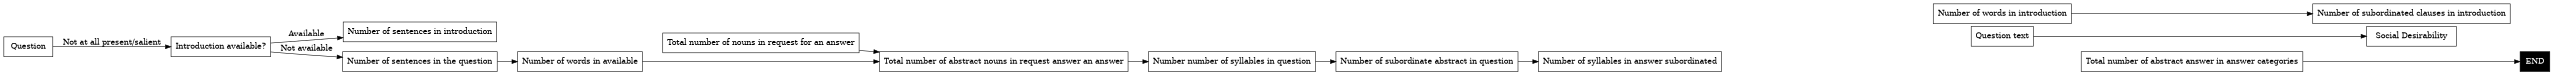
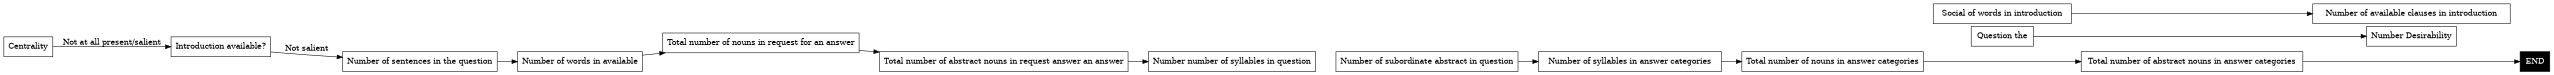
  digraph {
    rankdir=LR
    node [shape=box]
    END [color=black fontcolor=white style=filled]
-   n2 [label="Social Desirability"]
-   "Question text"
-   n4 [label=Question]
+   n2 [label="Number Desirability"]
+   "Question text" [label="Question the"]
+   n4 [label=Centrality]
    n5 [label="Introduction available?"]
-   n6 [label="Number of sentences in introduction"]
    n7 [label="Number of sentences in the question"]
    n8 [label="Number of words in available"]
-   n9 [label="Number of words in introduction"]
-   n10 [label="Number of subordinated clauses in introduction"]
+   n9 [label="Social of words in introduction"]
+   n10 [label="Number of available clauses in introduction"]
    n11 [label="Total number of nouns in request for an answer"]
    n12 [label="Total number of abstract nouns in request answer an answer"]
    n13 [label="Number number of syllables in question"]
    n14 [label="Number of subordinate abstract in question"]
-   n15 [label="Number of syllables in answer subordinated"]
-   n17 [label="Total number of abstract answer in answer categories"]
+   n15 [label="Number of syllables in answer categories"]
+   n16 [label="Total number of nouns in answer categories"]
+   n17 [label="Total number of abstract nouns in answer categories"]
    subgraph sub_1 {
      rank=sink
      END
    }
    "Question text" -> n2
    n4 -> n5 [label="Not at all present/salient"]
-   n5 -> n6 [label=Available]
-   n5 -> n7 [label="Not available"]
+   n5 -> n7 [label="Not salient"]
    n7 -> n8
-   n8 -> n12
+   n8 -> n11
    n9 -> n10
    n11 -> n12
    n12 -> n13
-   n13 -> n14
    n14 -> n15
+   n15 -> n16
+   n16 -> n17
    n17 -> END
  }
